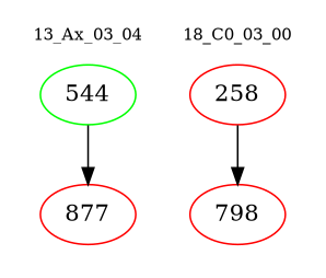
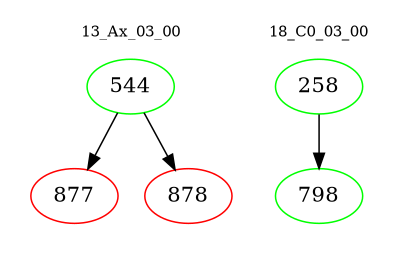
  digraph {
    node [color=red]
    edge [color=black]
    n1 [color=green label=544]
    n2 [label=877]
-   n4 [label=258]
-   n5 [label=798]
+   n3 [label=878]
+   n4 [color=green label=258]
+   n5 [color=green label=798]
    subgraph cluster_1 {
      color=white
      fontsize=10
-     label="13_Ax_03_04"
+     label="13_Ax_03_00"
      n1
      n2
+     n3
    }
    subgraph cluster_2 {
      color=white
      fontsize=10
      label="18_C0_03_00"
      n4
      n5
    }
    n1 -> n2
+   n1 -> n3
    n4 -> n5
  }
